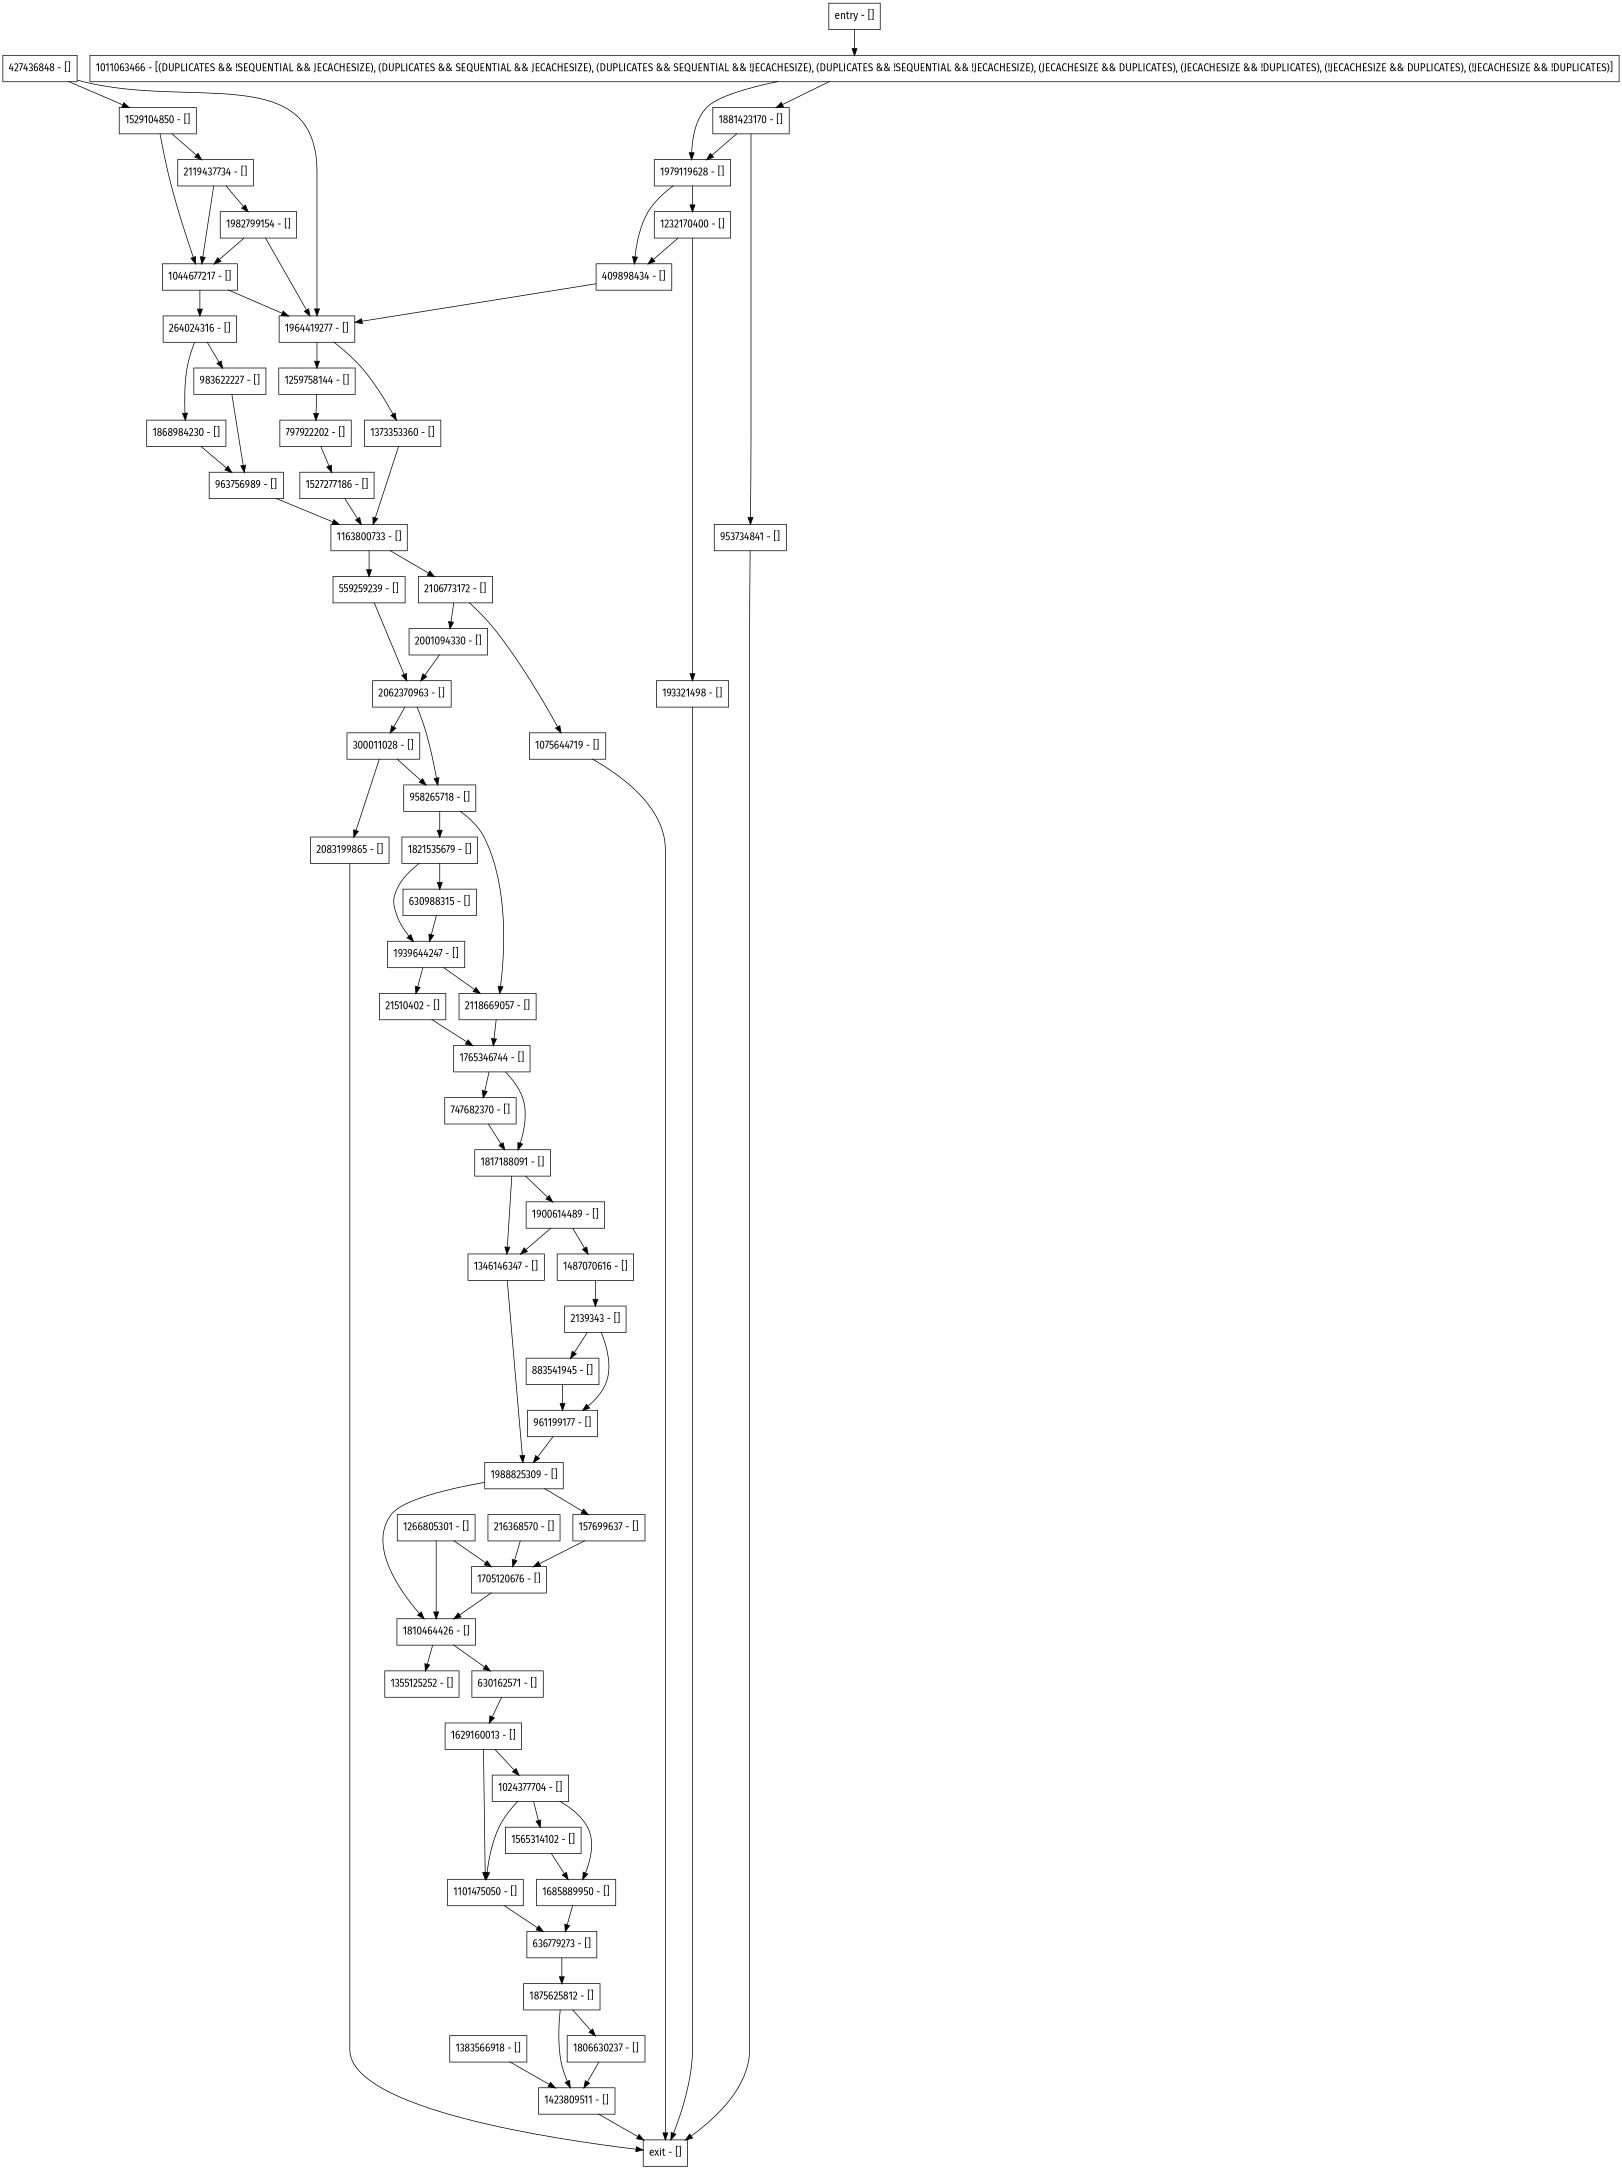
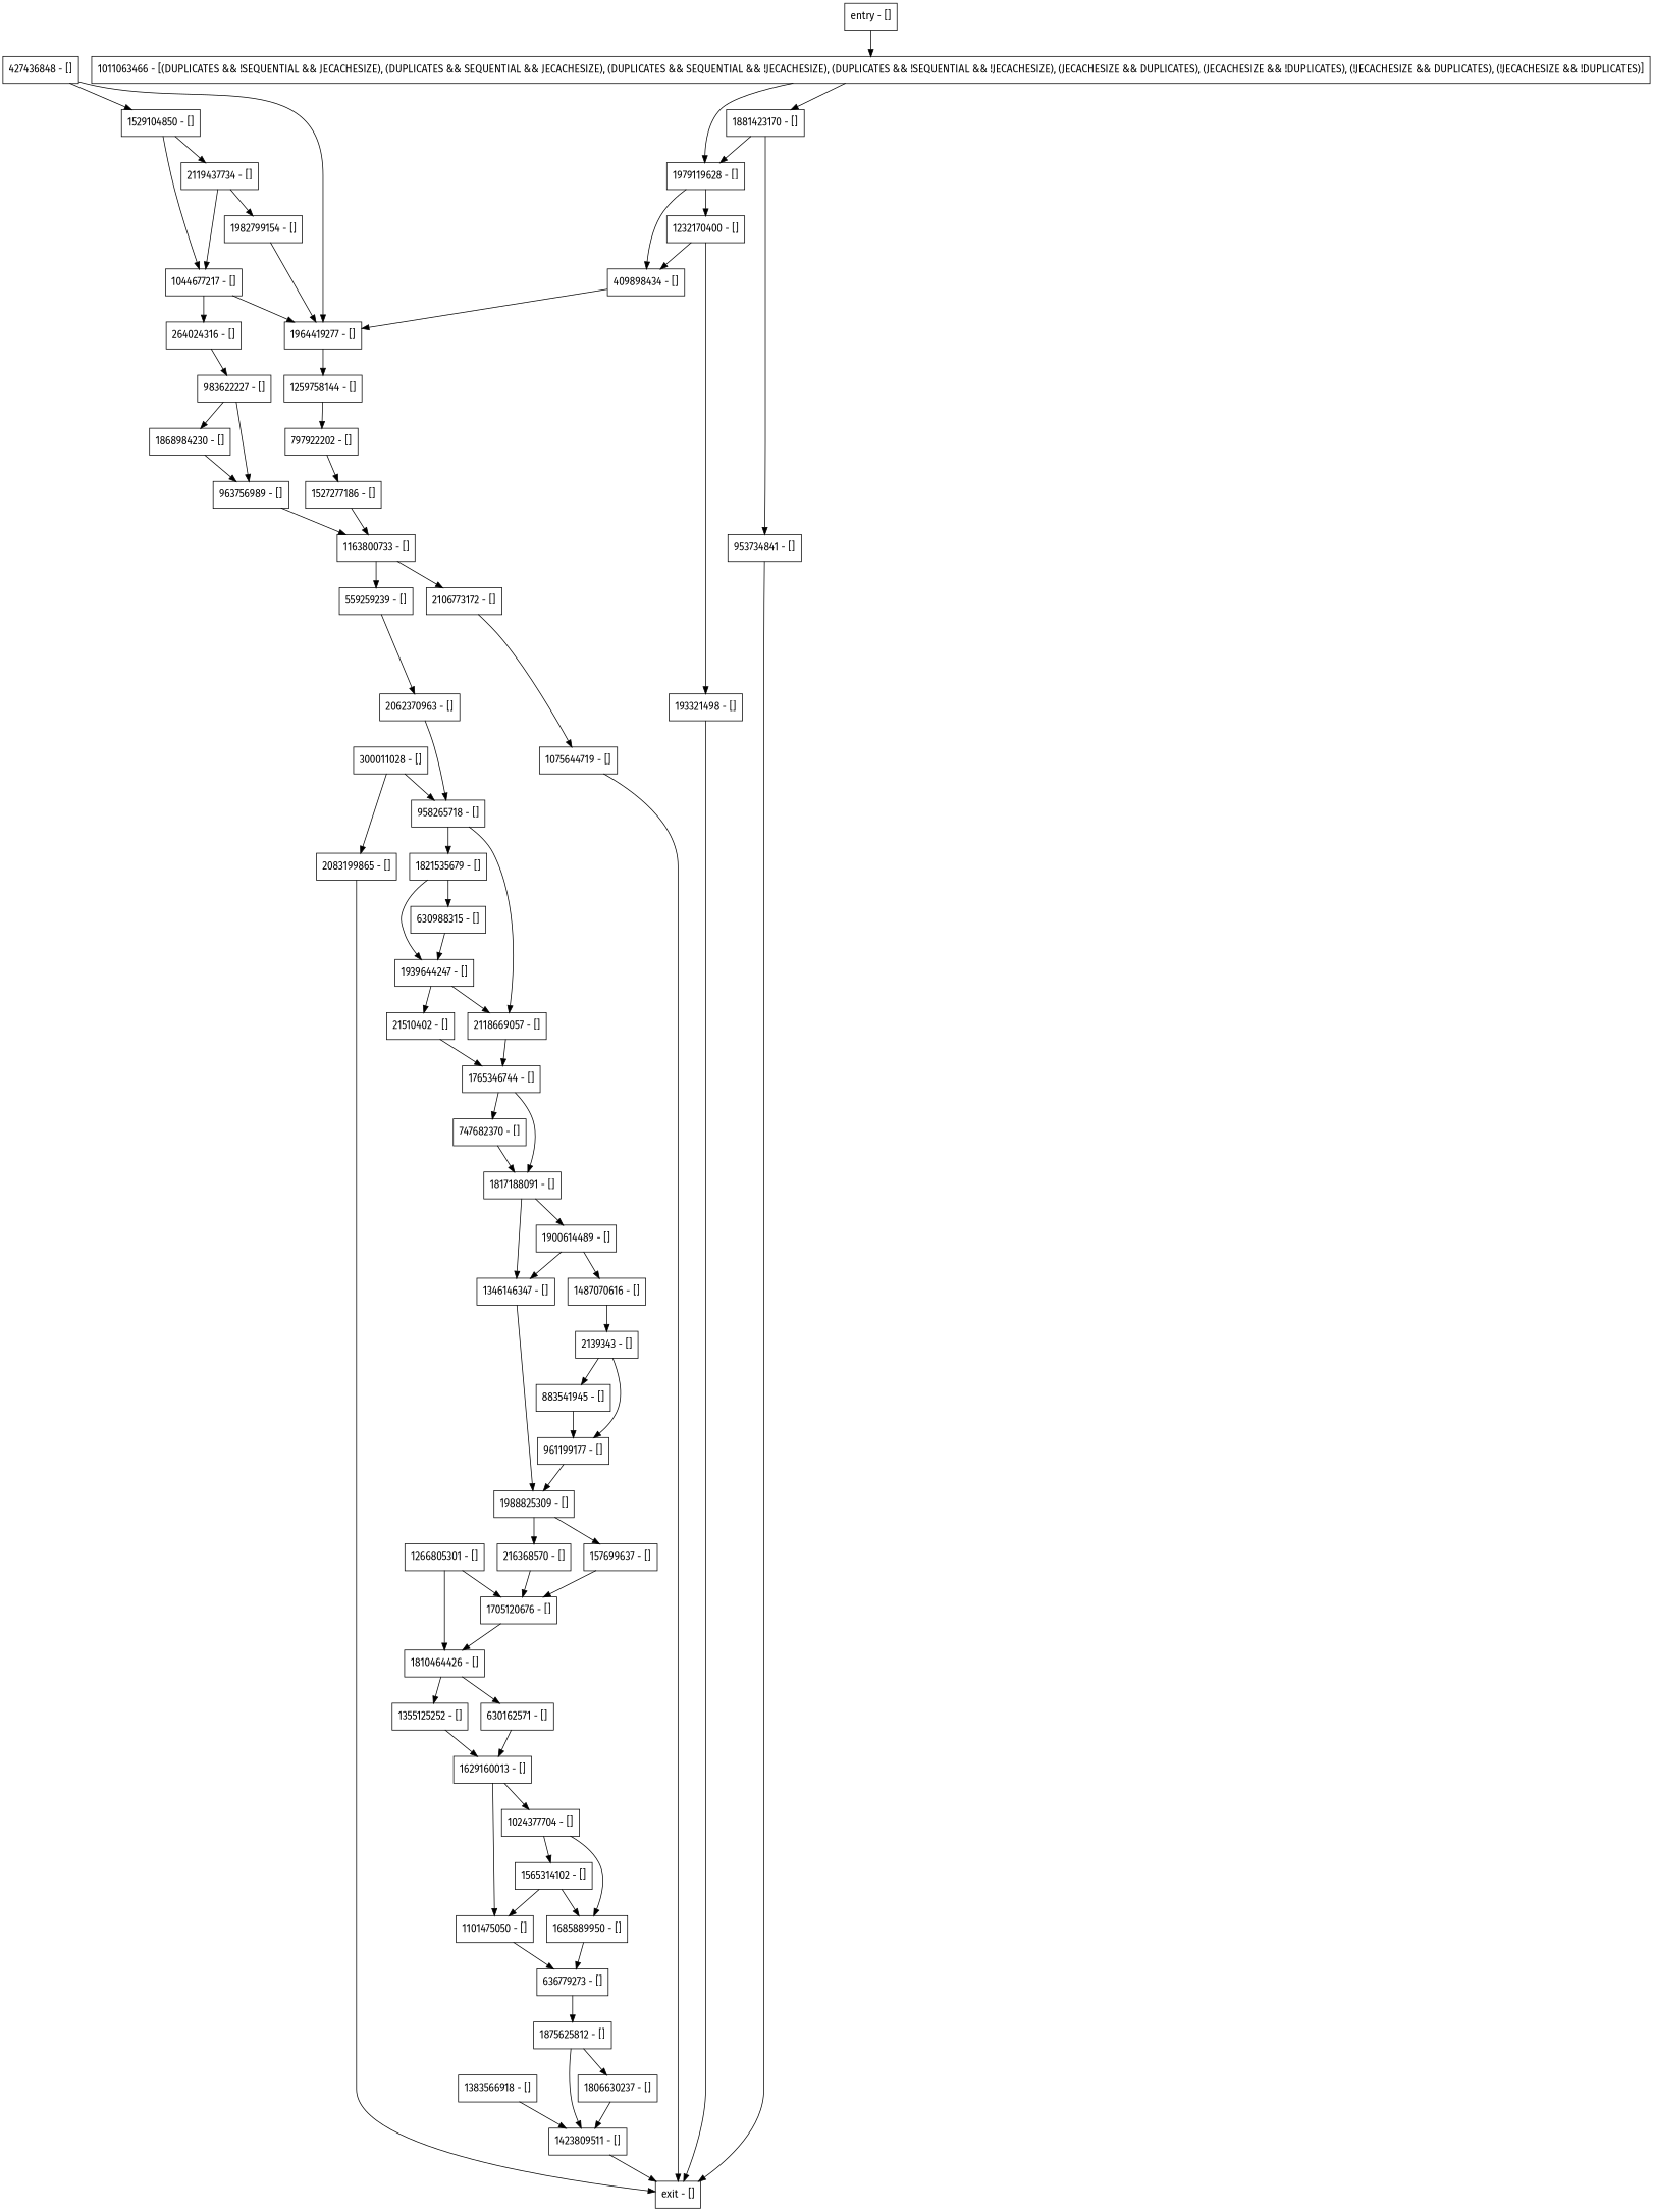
  digraph {
    fontname="Fira Sans"
    node [fontname="Fira Sans" shape=record]
    edge [fontname="Fira Sans"]
    n1 [label="427436848 - []"]
    n2 [label="1964419277 - []"]
    n3 [label="1529104850 - []"]
-   n4 [label="1373353360 - []"]
    n5 [label="1259758144 - []"]
    n6 [label="1044677217 - []"]
    n7 [label="2119437734 - []"]
    n8 [label="1163800733 - []"]
    n9 [label="559259239 - []"]
    n10 [label="2106773172 - []"]
    n11 [label="797922202 - []"]
    n12 [label="1423809511 - []"]
    n13 [label="exit - []"]
    n14 [label="1383566918 - []"]
    n15 [label="264024316 - []"]
    n16 [label="1868984230 - []"]
    n17 [label="983622227 - []"]
    n18 [label="1806630237 - []"]
    n19 [label="1232170400 - []"]
    n20 [label="193321498 - []"]
    n21 [label="409898434 - []"]
    n22 [label="2139343 - []"]
    n23 [label="883541945 - []"]
    n24 [label="961199177 - []"]
    n25 [label="1988825309 - []"]
    n26 [label="1979119628 - []"]
    n27 [label="1101475050 - []"]
    n28 [label="636779273 - []"]
    n29 [label="1875625812 - []"]
    n30 [label="2083199865 - []"]
    n31 [label="216368570 - []"]
    n32 [label="157699637 - []"]
    n33 [label="1705120676 - []"]
    n34 [label="1629160013 - []"]
    n35 [label="1024377704 - []"]
    n36 [label="1685889950 - []"]
    n37 [label="1565314102 - []"]
    n38 [label="1487070616 - []"]
    n39 [label="1011063466 - [(DUPLICATES && !SEQUENTIAL && JECACHESIZE), (DUPLICATES && SEQUENTIAL && JECACHESIZE), (DUPLICATES && SEQUENTIAL && !JECACHESIZE), (DUPLICATES && !SEQUENTIAL && !JECACHESIZE), (JECACHESIZE && DUPLICATES), (JECACHESIZE && !DUPLICATES), (!JECACHESIZE && DUPLICATES), (!JECACHESIZE && !DUPLICATES)]"]
    n40 [label="1881423170 - []"]
    n41 [label="953734841 - []"]
    n42 [label="1982799154 - []"]
    n43 [label="2062370963 - []"]
    n44 [label="958265718 - []"]
    n45 [label="300011028 - []"]
    n46 [label="1821535679 - []"]
    n47 [label="2118669057 - []"]
    n48 [label="747682370 - []"]
    n49 [label="1817188091 - []"]
    n50 [label="1346146347 - []"]
    n51 [label="1900614489 - []"]
    n52 [label="1355125252 - []"]
    n53 [label="1075644719 - []"]
    n54 [label="1266805301 - []"]
    n55 [label="1810464426 - []"]
    n56 [label="630162571 - []"]
    n57 [label="entry - []"]
    n58 [label="1527277186 - []"]
    n59 [label="963756989 - []"]
    n60 [label="1939644247 - []"]
    n61 [label="21510402 - []"]
    n62 [label="630988315 - []"]
-   n63 [label="2001094330 - []"]
    n64 [label="1765346744 - []"]
    n1 -> n2
    n1 -> n3
-   n2 -> n4
    n2 -> n5
    n3 -> n6
    n3 -> n7
-   n4 -> n8
    n5 -> n11
    n6 -> n2
    n6 -> n15
    n7 -> n6
    n7 -> n42
    n8 -> n9
    n8 -> n10
    n9 -> n43
    n10 -> n53
-   n10 -> n63
    n11 -> n58
    n12 -> n13
    n14 -> n12
-   n15 -> n16
+   n17 -> n16
    n15 -> n17
    n16 -> n59
    n17 -> n59
    n18 -> n12
    n19 -> n20
    n19 -> n21
    n20 -> n13
    n21 -> n2
    n22 -> n23
    n22 -> n24
    n23 -> n24
    n24 -> n25
-   n25 -> n55
+   n25 -> n31
    n25 -> n32
    n26 -> n19
    n26 -> n21
    n27 -> n28
    n28 -> n29
    n29 -> n12
    n29 -> n18
    n30 -> n13
    n31 -> n33
    n32 -> n33
    n33 -> n55
    n34 -> n27
    n34 -> n35
    n35 -> n36
    n35 -> n37
    n36 -> n28
-   n35 -> n27
+   n37 -> n27
    n37 -> n36
    n38 -> n22
    n39 -> n26
    n39 -> n40
    n40 -> n26
    n40 -> n41
    n41 -> n13
    n42 -> n2
-   n42 -> n6
    n43 -> n44
-   n43 -> n45
    n44 -> n46
    n44 -> n47
    n45 -> n30
    n45 -> n44
    n46 -> n60
    n46 -> n62
    n47 -> n64
    n48 -> n49
    n49 -> n50
    n49 -> n51
    n50 -> n25
    n51 -> n38
    n51 -> n50
+   n52 -> n34
    n53 -> n13
    n54 -> n33
    n54 -> n55
    n55 -> n52
    n55 -> n56
    n56 -> n34
    n57 -> n39
    n58 -> n8
    n59 -> n8
    n60 -> n47
    n60 -> n61
    n61 -> n64
    n62 -> n60
-   n63 -> n43
    n64 -> n48
    n64 -> n49
  }
